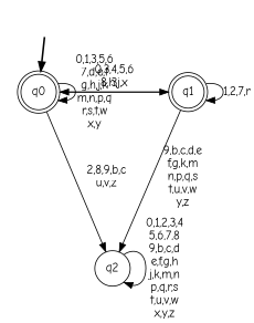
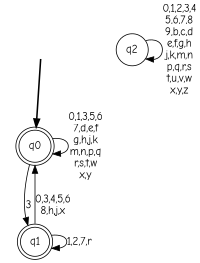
  digraph {
    fontname="Comic Neue"
    rankdir=TB
    node [fontname="Comic Neue" shape=doublecircle style="rounded,filled" color=black fillcolor=white]
    edge [fontname="Comic Neue"]
    __start0 [height=0 shape=none style=invis width=0 color="" fillcolor=""]
    n2 [label=q0]
    n3 [label=q1]
    n4 [label=q2 shape=circle style=filled]
    subgraph cluster_1 {
      nodesep=0.15
      ranksep=0.15
      style=invis
      __start0
      n2
    }
    __start0 -> n2 [penwidth=2]
    n2 -> n2 [label="0,1,3,5,6\n7,d,e,f\ng,h,j,k\nm,n,p,q\nr,s,t,w\nx,y"]
    n2 -> n3 [label=3]
-   n2 -> n4 [label="2,8,9,b,c\nu,v,z"]
    n3 -> n2 [label="0,3,4,5,6\n8,h,j,x"]
    n3 -> n3 [label="1,2,7,r"]
-   n3 -> n4 [label="9,b,c,d,e\nf,g,k,m\nn,p,q,s\nt,u,v,w\ny,z"]
    n4 -> n4 [label="0,1,2,3,4\n5,6,7,8\n9,b,c,d\ne,f,g,h\nj,k,m,n\np,q,r,s\nt,u,v,w\nx,y,z"]
  }
